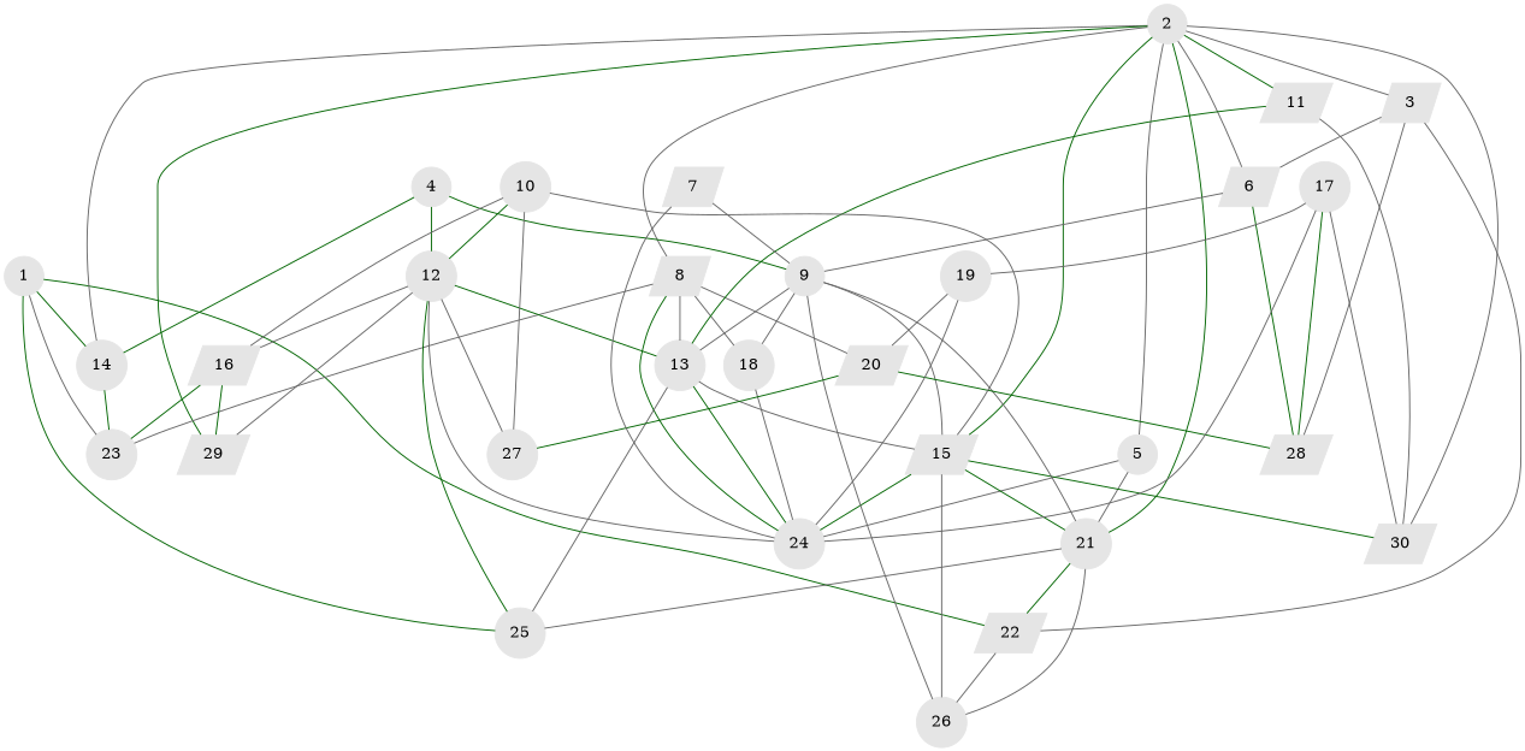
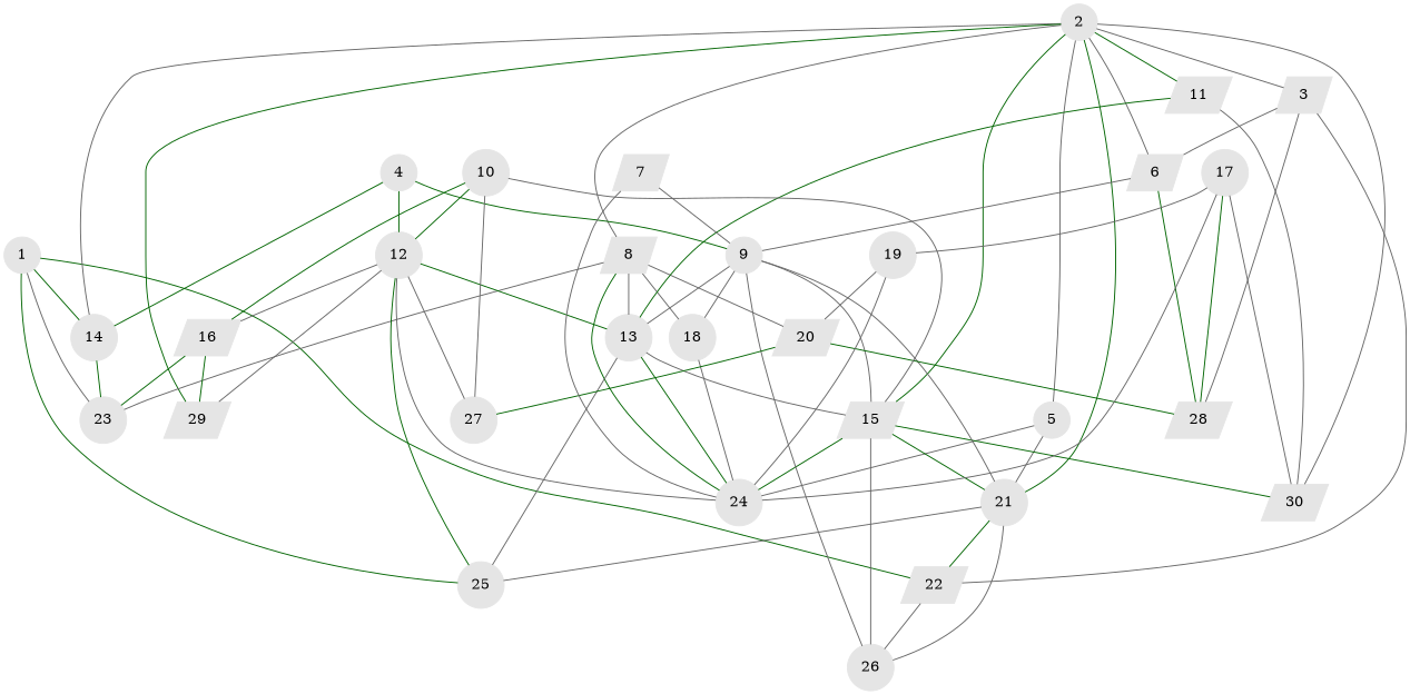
  graph {
    node [color=gray90 shape=circle style=filled]
    edge [color=gray40 weight=1.0]
    1
    14
    22 [shape=parallelogram]
    23
    25
    26
    2
    3 [shape=parallelogram]
    5
    6 [shape=parallelogram]
    8 [shape=parallelogram]
    11 [shape=parallelogram]
    15 [shape=parallelogram]
    21
    29 [shape=parallelogram]
    30 [shape=parallelogram]
    28 [shape=parallelogram]
    24
    9
    13
    18
    20 [shape=parallelogram]
    4
    12
    16 [shape=parallelogram]
    27
    7 [shape=parallelogram]
    10
    17
    19
    1 -- 14 [color=darkgreen]
    1 -- 22 [color=darkgreen]
    1 -- 23
    1 -- 25 [color=darkgreen]
    14 -- 23 [color=darkgreen]
    22 -- 26
    2 -- 14
    2 -- 3
    2 -- 5
    2 -- 6
    2 -- 8
    2 -- 11 [color=darkgreen weight=2.0]
    2 -- 15 [color=darkgreen]
    2 -- 21 [color=darkgreen]
    2 -- 29 [color=darkgreen weight=2.0]
    2 -- 30
    3 -- 22
    3 -- 6
    3 -- 28
    5 -- 21 [weight=2.0]
    5 -- 24
    6 -- 28 [color=darkgreen]
    6 -- 9
    8 -- 23
    8 -- 24 [color=darkgreen]
    8 -- 13 [weight=2.0]
    8 -- 18 [weight=2.0]
    8 -- 20
    11 -- 30
    11 -- 13 [color=darkgreen]
    15 -- 26 [weight=3.0]
    15 -- 21 [color=darkgreen]
    15 -- 30 [color=darkgreen]
    15 -- 24 [color=darkgreen weight=2.0]
    21 -- 22 [color=darkgreen]
    21 -- 25
    21 -- 26 [weight=2.0]
    9 -- 26 [weight=2.0]
    9 -- 15
    9 -- 21 [weight=2.0]
    9 -- 13 [weight=2.0]
    9 -- 18
    13 -- 25
    13 -- 15 [weight=2.0]
    13 -- 24 [color=darkgreen]
    18 -- 24
    20 -- 28 [color=darkgreen]
    20 -- 27 [color=darkgreen]
    4 -- 14 [color=darkgreen]
    4 -- 9 [color=darkgreen]
    4 -- 12 [color=darkgreen weight=2.0]
    12 -- 25 [color=darkgreen]
    12 -- 29
    12 -- 24
    12 -- 13 [color=darkgreen]
    12 -- 16
    12 -- 27 [weight=2.0]
    16 -- 23 [color=darkgreen]
    16 -- 29 [color=darkgreen]
    7 -- 24 [weight=2.0]
    7 -- 9 [weight=2.0]
    10 -- 15
    10 -- 12 [color=darkgreen]
-   10 -- 16
+   10 -- 16 [color=darkgreen]
    10 -- 27
    17 -- 30
    17 -- 28 [color=darkgreen]
    17 -- 24
    17 -- 19
    19 -- 24 [weight=2.0]
    19 -- 20
  }
